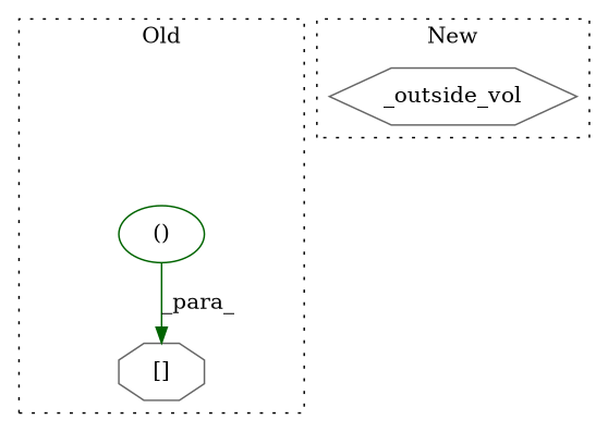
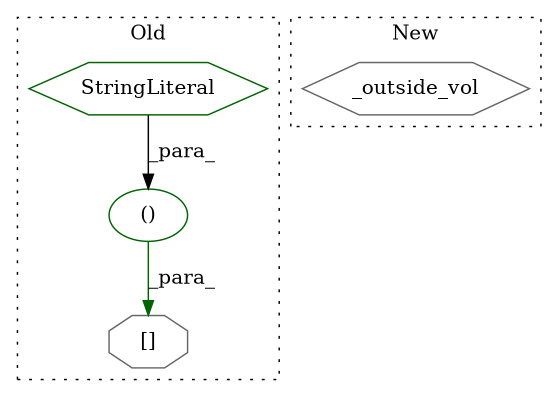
  digraph {
    node [shape=hexagon color=darkgreen]
    n1 [a=106 l=30 label="()" s=5110 shape=ellipse]
    n2 [a=2 l="9,2" label="[]" s="5101,5140" shape=octagon color=gray40]
+   n3 [a=45 l=16 label=StringLiteral s=5124]
    n4 [a=32 l="13,1" label=_outside_vol s="4942,4962" color=gray40]
    subgraph cluster_1 {
      label=Old
      style=dotted
      n1
      n2
+     n3
    }
    subgraph cluster_2 {
      label=New
      style=dotted
      n4
    }
    n1 -> n2 [label=_para_ color=darkgreen]
+   n3 -> n1 [label=_para_ color=black]
  }
